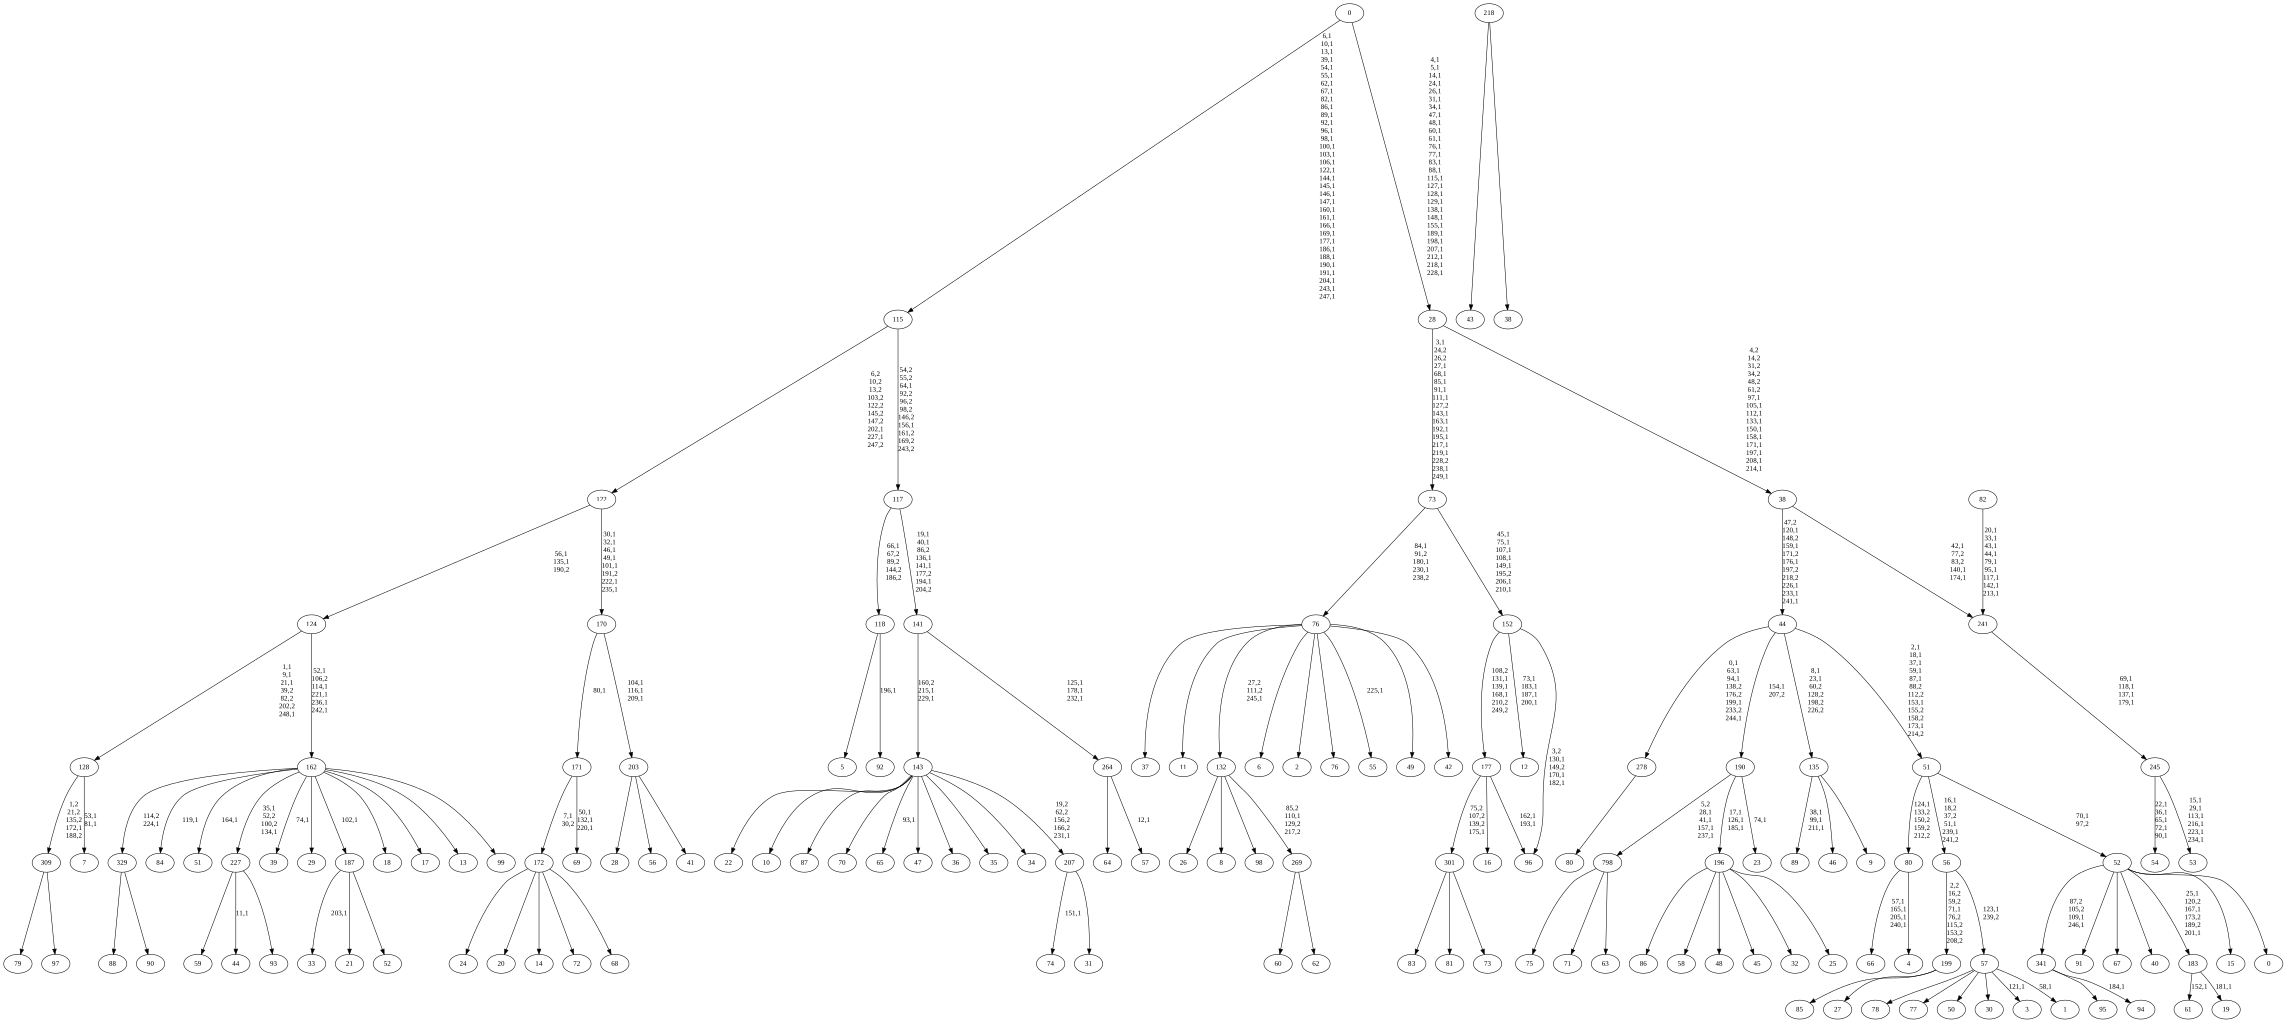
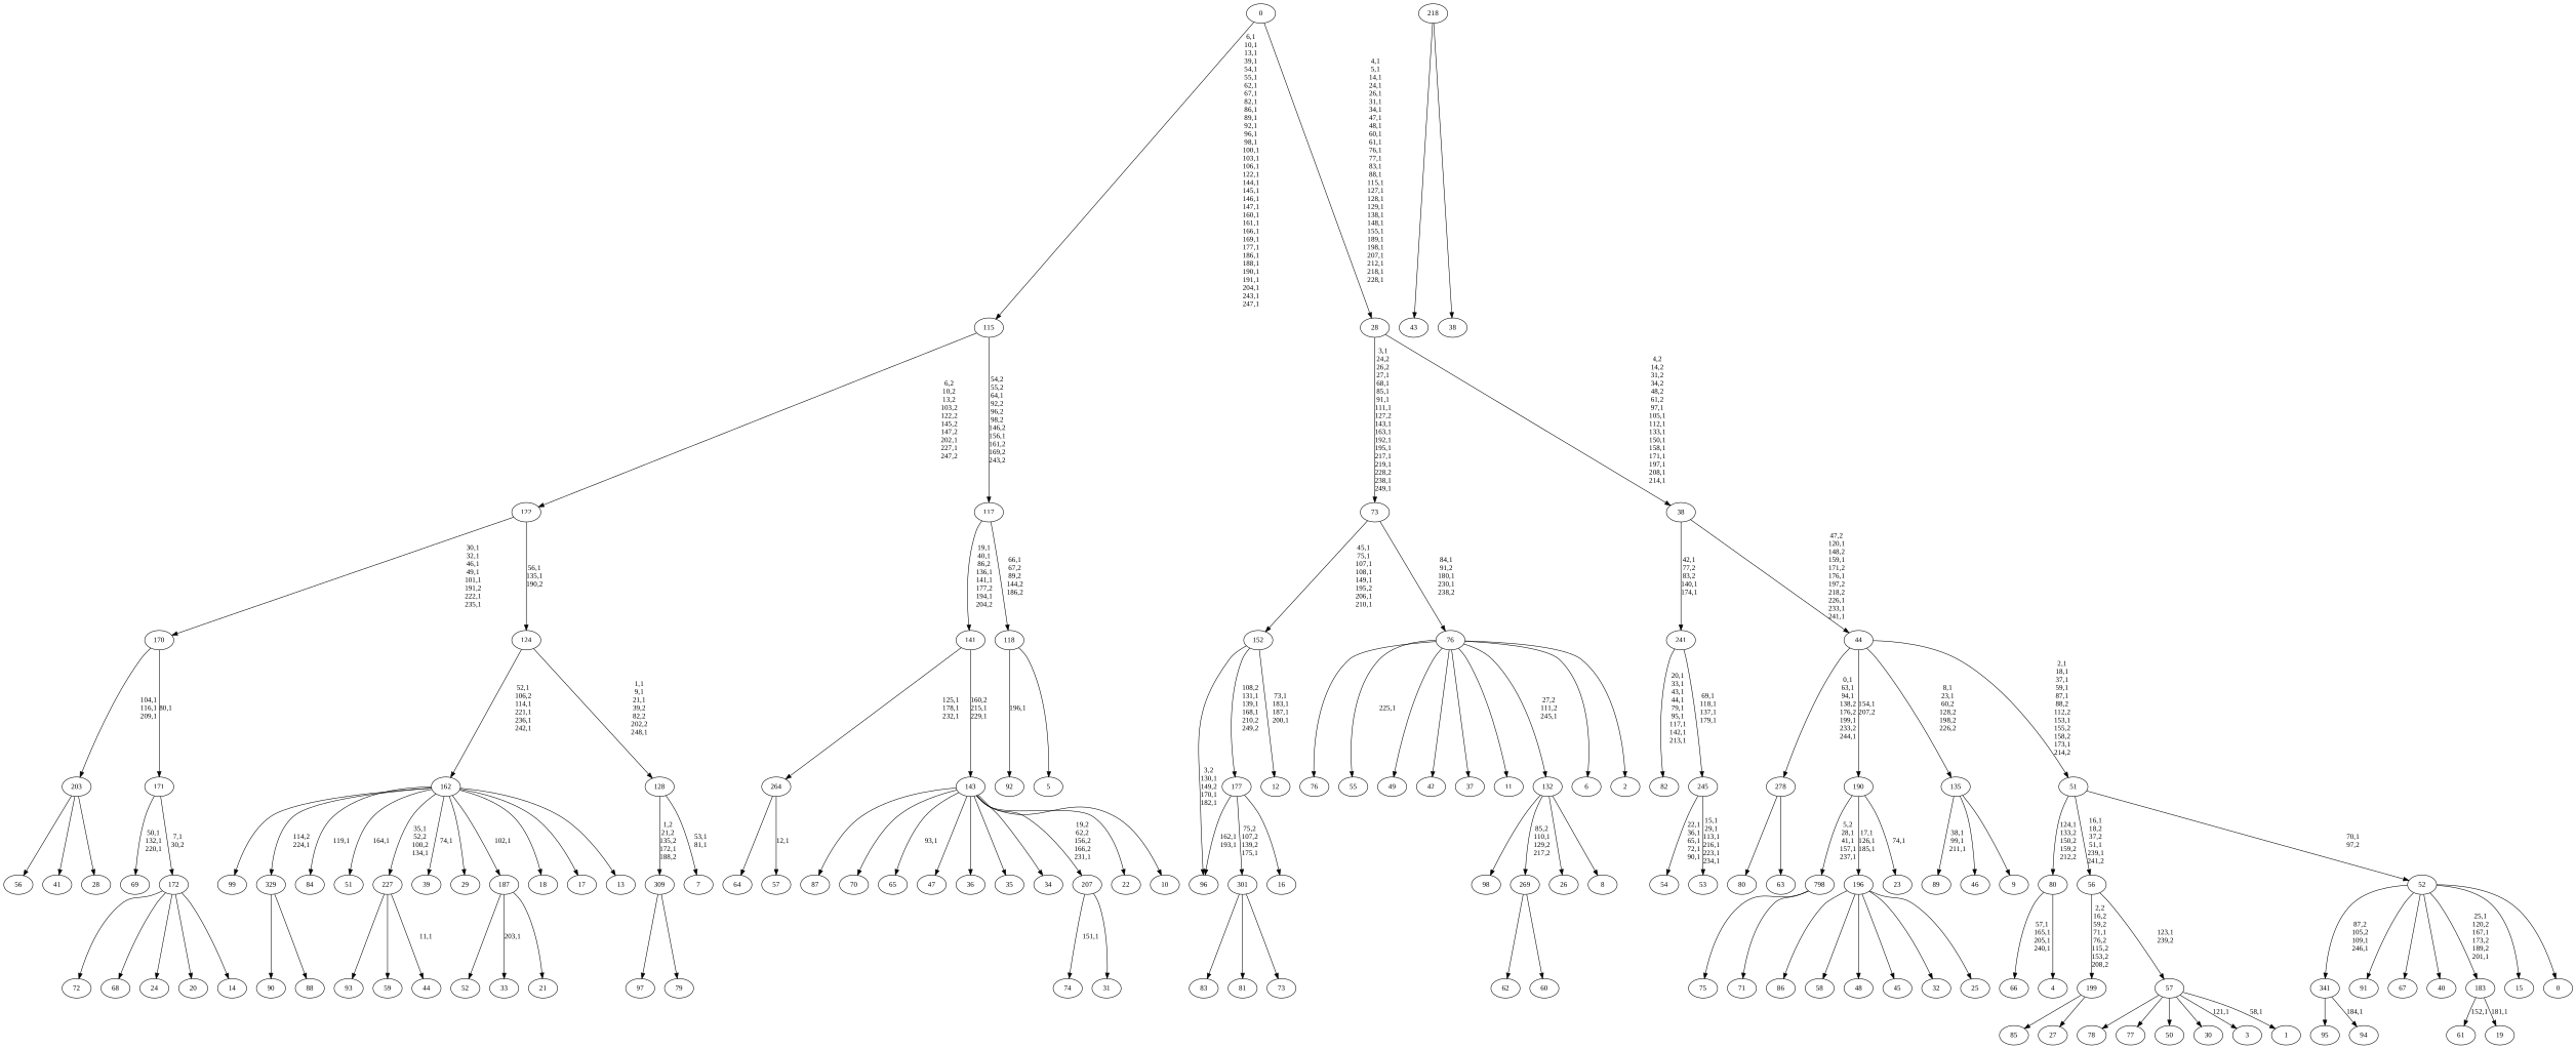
  digraph {
    fontname="Liberation Serif"
    node [fontname="Liberation Serif"]
    edge [fontname="Liberation Serif"]
    n1 [label=99]
    n2 [label=98]
    n3 [label=97]
    n4 [label=96]
    n5 [label=95]
    n6 [label=94]
    341
    n8 [label=93]
    n9 [label=92]
    n10 [label=91]
    n11 [label=90]
    n12 [label=89]
    n13 [label=88]
    329
    n15 [label=87]
    n16 [label=86]
    n17 [label=85]
    n18 [label=84]
    n19 [label=83]
    n20 [label=82]
    n21 [label=81]
    n22 [label=80]
    n23 [label=79]
    309
    n25 [label=78]
    n26 [label=77]
    n27 [label=76]
    n28 [label=75]
    n29 [label=74]
    n30 [label=73]
    301
    n32 [label=72]
    n33 [label=71]
    n34 [label=798]
    n35 [label=70]
    n36 [label=69]
    n37 [label=68]
    n38 [label=67]
    n39 [label=66]
    n40 [label=65]
    n41 [label=64]
    n42 [label=63]
    278
    n44 [label=62]
    n45 [label=61]
    n46 [label=60]
    269
    n48 [label=59]
    n49 [label=58]
    n50 [label=57]
    264
    n52 [label=56]
    n53 [label=55]
    n54 [label=54]
    n55 [label=53]
    245
    241
    n58 [label=52]
    n59 [label=51]
    n60 [label=50]
    n61 [label=49]
    n62 [label=48]
    n63 [label=47]
    n64 [label=46]
    n65 [label=45]
    n66 [label=44]
    227
    n68 [label=43]
    n69 [label=42]
    n70 [label=41]
    n71 [label=40]
    n72 [label=39]
    n73 [label=38]
    218
    n75 [label=37]
    n76 [label=36]
    n77 [label=35]
    n78 [label=34]
    n79 [label=33]
    n80 [label=32]
    n81 [label=31]
    207
    n83 [label=30]
    n84 [label=29]
    n85 [label=28]
    203
    n87 [label=27]
    199
    n89 [label=26]
    n90 [label=25]
    196
    n92 [label=24]
    n93 [label=23]
    190
    n95 [label=22]
    n96 [label=21]
    187
    n98 [label=20]
    n99 [label=19]
    183
    n101 [label=18]
    n102 [label=17]
    n103 [label=16]
    177
    n105 [label=15]
    n106 [label=14]
    172
    171
    170
    n110 [label=13]
    162
    n112 [label=12]
    152
    n114 [label=11]
    n115 [label=10]
    143
    141
    n118 [label=9]
    135
    n120 [label=8]
    132
    n122 [label=7]
    128
    124
    122
    n126 [label=6]
    n127 [label=5]
    118
    117
    115
    n131 [label=4]
    80
    n133 [label=3]
    n134 [label=2]
    76
    73
    n137 [label=1]
    57
    56
    n140 [label=0]
    52
    51
    44
    38
    28
    0
    341 -> n5
    341 -> n6 [label="184,1"]
    329 -> n11
    329 -> n13
    309 -> n3
    309 -> n23
    301 -> n19
    301 -> n21
    301 -> n30
    n34 -> n28
    n34 -> n33
    278 -> n22
-   n34 -> n42
+   278 -> n42
    269 -> n44
    269 -> n46
    264 -> n41
    264 -> n50 [label="12,1"]
    245 -> n54 [label="22,1\n36,1\n65,1\n72,1\n90,1"]
    245 -> n55 [label="15,1\n29,1\n113,1\n216,1\n223,1\n234,1"]
-   n20 -> 241 [label="20,1\n33,1\n43,1\n44,1\n79,1\n95,1\n117,1\n142,1\n213,1"]
+   241 -> n20 [label="20,1\n33,1\n43,1\n44,1\n79,1\n95,1\n117,1\n142,1\n213,1"]
    241 -> 245 [label="69,1\n118,1\n137,1\n179,1"]
    227 -> n8
    227 -> n48
    227 -> n66 [label="11,1"]
    218 -> n68
    218 -> n73
    207 -> n29 [label="151,1"]
    207 -> n81
    203 -> n52
    203 -> n70
    203 -> n85
    199 -> n17
    199 -> n87
    196 -> n16
    196 -> n49
    196 -> n62
    196 -> n65
    196 -> n80
    196 -> n90
    190 -> n34 [label="5,2\n28,1\n41,1\n157,1\n237,1"]
    190 -> 196 [label="17,1\n126,1\n185,1"]
    190 -> n93 [label="74,1"]
    187 -> n58
    187 -> n79 [label="203,1"]
    187 -> n96
    183 -> n45 [label="152,1"]
    183 -> n99 [label="181,1"]
    177 -> n4 [label="162,1\n193,1"]
    177 -> 301 [label="75,2\n107,2\n139,2\n175,1"]
    177 -> n103
    172 -> n32
    172 -> n37
    172 -> n92
    172 -> n98
    172 -> n106
    171 -> n36 [label="50,1\n132,1\n220,1"]
    171 -> 172 [label="7,1\n30,2"]
    170 -> 203 [label="104,1\n116,1\n209,1"]
    170 -> 171 [label="80,1"]
    162 -> n1
    162 -> 329 [label="114,2\n224,1"]
    162 -> n18 [label="119,1"]
    162 -> n59 [label="164,1"]
    162 -> 227 [label="35,1\n52,2\n100,2\n134,1"]
    162 -> n72 [label="74,1"]
    162 -> n84
    162 -> 187 [label="102,1"]
    162 -> n101
    162 -> n102
    162 -> n110
    152 -> n4 [label="3,2\n130,1\n149,2\n170,1\n182,1"]
    152 -> 177 [label="108,2\n131,1\n139,1\n168,1\n210,2\n249,2"]
    152 -> n112 [label="73,1\n183,1\n187,1\n200,1"]
    143 -> n15
    143 -> n35
    143 -> n40 [label="93,1"]
    143 -> n63
    143 -> n76
    143 -> n77
    143 -> n78
    143 -> 207 [label="19,2\n62,2\n156,2\n166,2\n231,1"]
    143 -> n95
    143 -> n115
    141 -> 264 [label="125,1\n178,1\n232,1"]
    141 -> 143 [label="160,2\n215,1\n229,1"]
    135 -> n12 [label="38,1\n99,1\n211,1"]
    135 -> n64
    135 -> n118
    132 -> n2
    132 -> 269 [label="85,2\n110,1\n129,2\n217,2"]
    132 -> n89
    132 -> n120
    128 -> 309 [label="1,2\n21,2\n135,2\n172,1\n188,2"]
    128 -> n122 [label="53,1\n81,1"]
    124 -> 162 [label="52,1\n106,2\n114,1\n221,1\n236,1\n242,1"]
    124 -> 128 [label="1,1\n9,1\n21,1\n39,2\n82,2\n202,2\n248,1"]
    122 -> 170 [label="30,1\n32,1\n46,1\n49,1\n101,1\n191,2\n222,1\n235,1"]
    122 -> 124 [label="56,1\n135,1\n190,2"]
    118 -> n9 [label="196,1"]
    118 -> n127
    117 -> 141 [label="19,1\n40,1\n86,2\n136,1\n141,1\n177,2\n194,1\n204,2"]
    117 -> 118 [label="66,1\n67,2\n89,2\n144,2\n186,2"]
    115 -> 122 [label="6,2\n10,2\n13,2\n103,2\n122,2\n145,2\n147,2\n202,1\n227,1\n247,2"]
    115 -> 117 [label="54,2\n55,2\n64,1\n92,2\n96,2\n98,2\n146,2\n156,1\n161,2\n169,2\n243,2"]
    80 -> n39 [label="57,1\n165,1\n205,1\n240,1"]
    80 -> n131
    76 -> n27
    76 -> n53 [label="225,1"]
    76 -> n61
    76 -> n69
    76 -> n75
    76 -> n114
    76 -> 132 [label="27,2\n111,2\n245,1"]
    76 -> n126
    76 -> n134
    73 -> 152 [label="45,1\n75,1\n107,1\n108,1\n149,1\n195,2\n206,1\n210,1"]
    73 -> 76 [label="84,1\n91,2\n180,1\n230,1\n238,2"]
    57 -> n25
    57 -> n26
    57 -> n60
    57 -> n83
    57 -> n133 [label="121,1"]
    57 -> n137 [label="58,1"]
    56 -> 199 [label="2,2\n16,2\n59,2\n71,1\n76,2\n115,2\n153,2\n208,2"]
    56 -> 57 [label="123,1\n239,2"]
    52 -> 341 [label="87,2\n105,2\n109,1\n246,1"]
    52 -> n10
    52 -> n38
    52 -> n71
    52 -> 183 [label="25,1\n120,2\n167,1\n173,2\n189,2\n201,1"]
    52 -> n105
    52 -> n140
    51 -> 80 [label="124,1\n133,2\n150,2\n159,2\n212,2"]
    51 -> 56 [label="16,1\n18,2\n37,2\n51,1\n239,1\n241,2"]
    51 -> 52 [label="70,1\n97,2"]
    44 -> 278 [label="0,1\n63,1\n94,1\n138,2\n176,2\n199,1\n233,2\n244,1"]
    44 -> 190 [label="154,1\n207,2"]
    44 -> 135 [label="8,1\n23,1\n60,2\n128,2\n198,2\n226,2"]
    44 -> 51 [label="2,1\n18,1\n37,1\n59,1\n87,1\n88,2\n112,2\n153,1\n155,2\n158,2\n173,1\n214,2"]
    38 -> 241 [label="42,1\n77,2\n83,2\n140,1\n174,1"]
    38 -> 44 [label="47,2\n120,1\n148,2\n159,1\n171,2\n176,1\n197,2\n218,2\n226,1\n233,1\n241,1"]
    28 -> 73 [label="3,1\n24,2\n26,2\n27,1\n68,1\n85,1\n91,1\n111,1\n127,2\n143,1\n163,1\n192,1\n195,1\n217,1\n219,1\n228,2\n238,1\n249,1"]
    28 -> 38 [label="4,2\n14,2\n31,2\n34,2\n48,2\n61,2\n97,1\n105,1\n112,1\n133,1\n150,1\n158,1\n171,1\n197,1\n208,1\n214,1"]
    0 -> 115 [label="6,1\n10,1\n13,1\n39,1\n54,1\n55,1\n62,1\n67,1\n82,1\n86,1\n89,1\n92,1\n96,1\n98,1\n100,1\n103,1\n106,1\n122,1\n144,1\n145,1\n146,1\n147,1\n160,1\n161,1\n166,1\n169,1\n177,1\n186,1\n188,1\n190,1\n191,1\n204,1\n243,1\n247,1"]
    0 -> 28 [label="4,1\n5,1\n14,1\n24,1\n26,1\n31,1\n34,1\n47,1\n48,1\n60,1\n61,1\n76,1\n77,1\n83,1\n88,1\n115,1\n127,1\n128,1\n129,1\n138,1\n148,1\n155,1\n189,1\n198,1\n207,1\n212,1\n218,1\n228,1"]
  }
